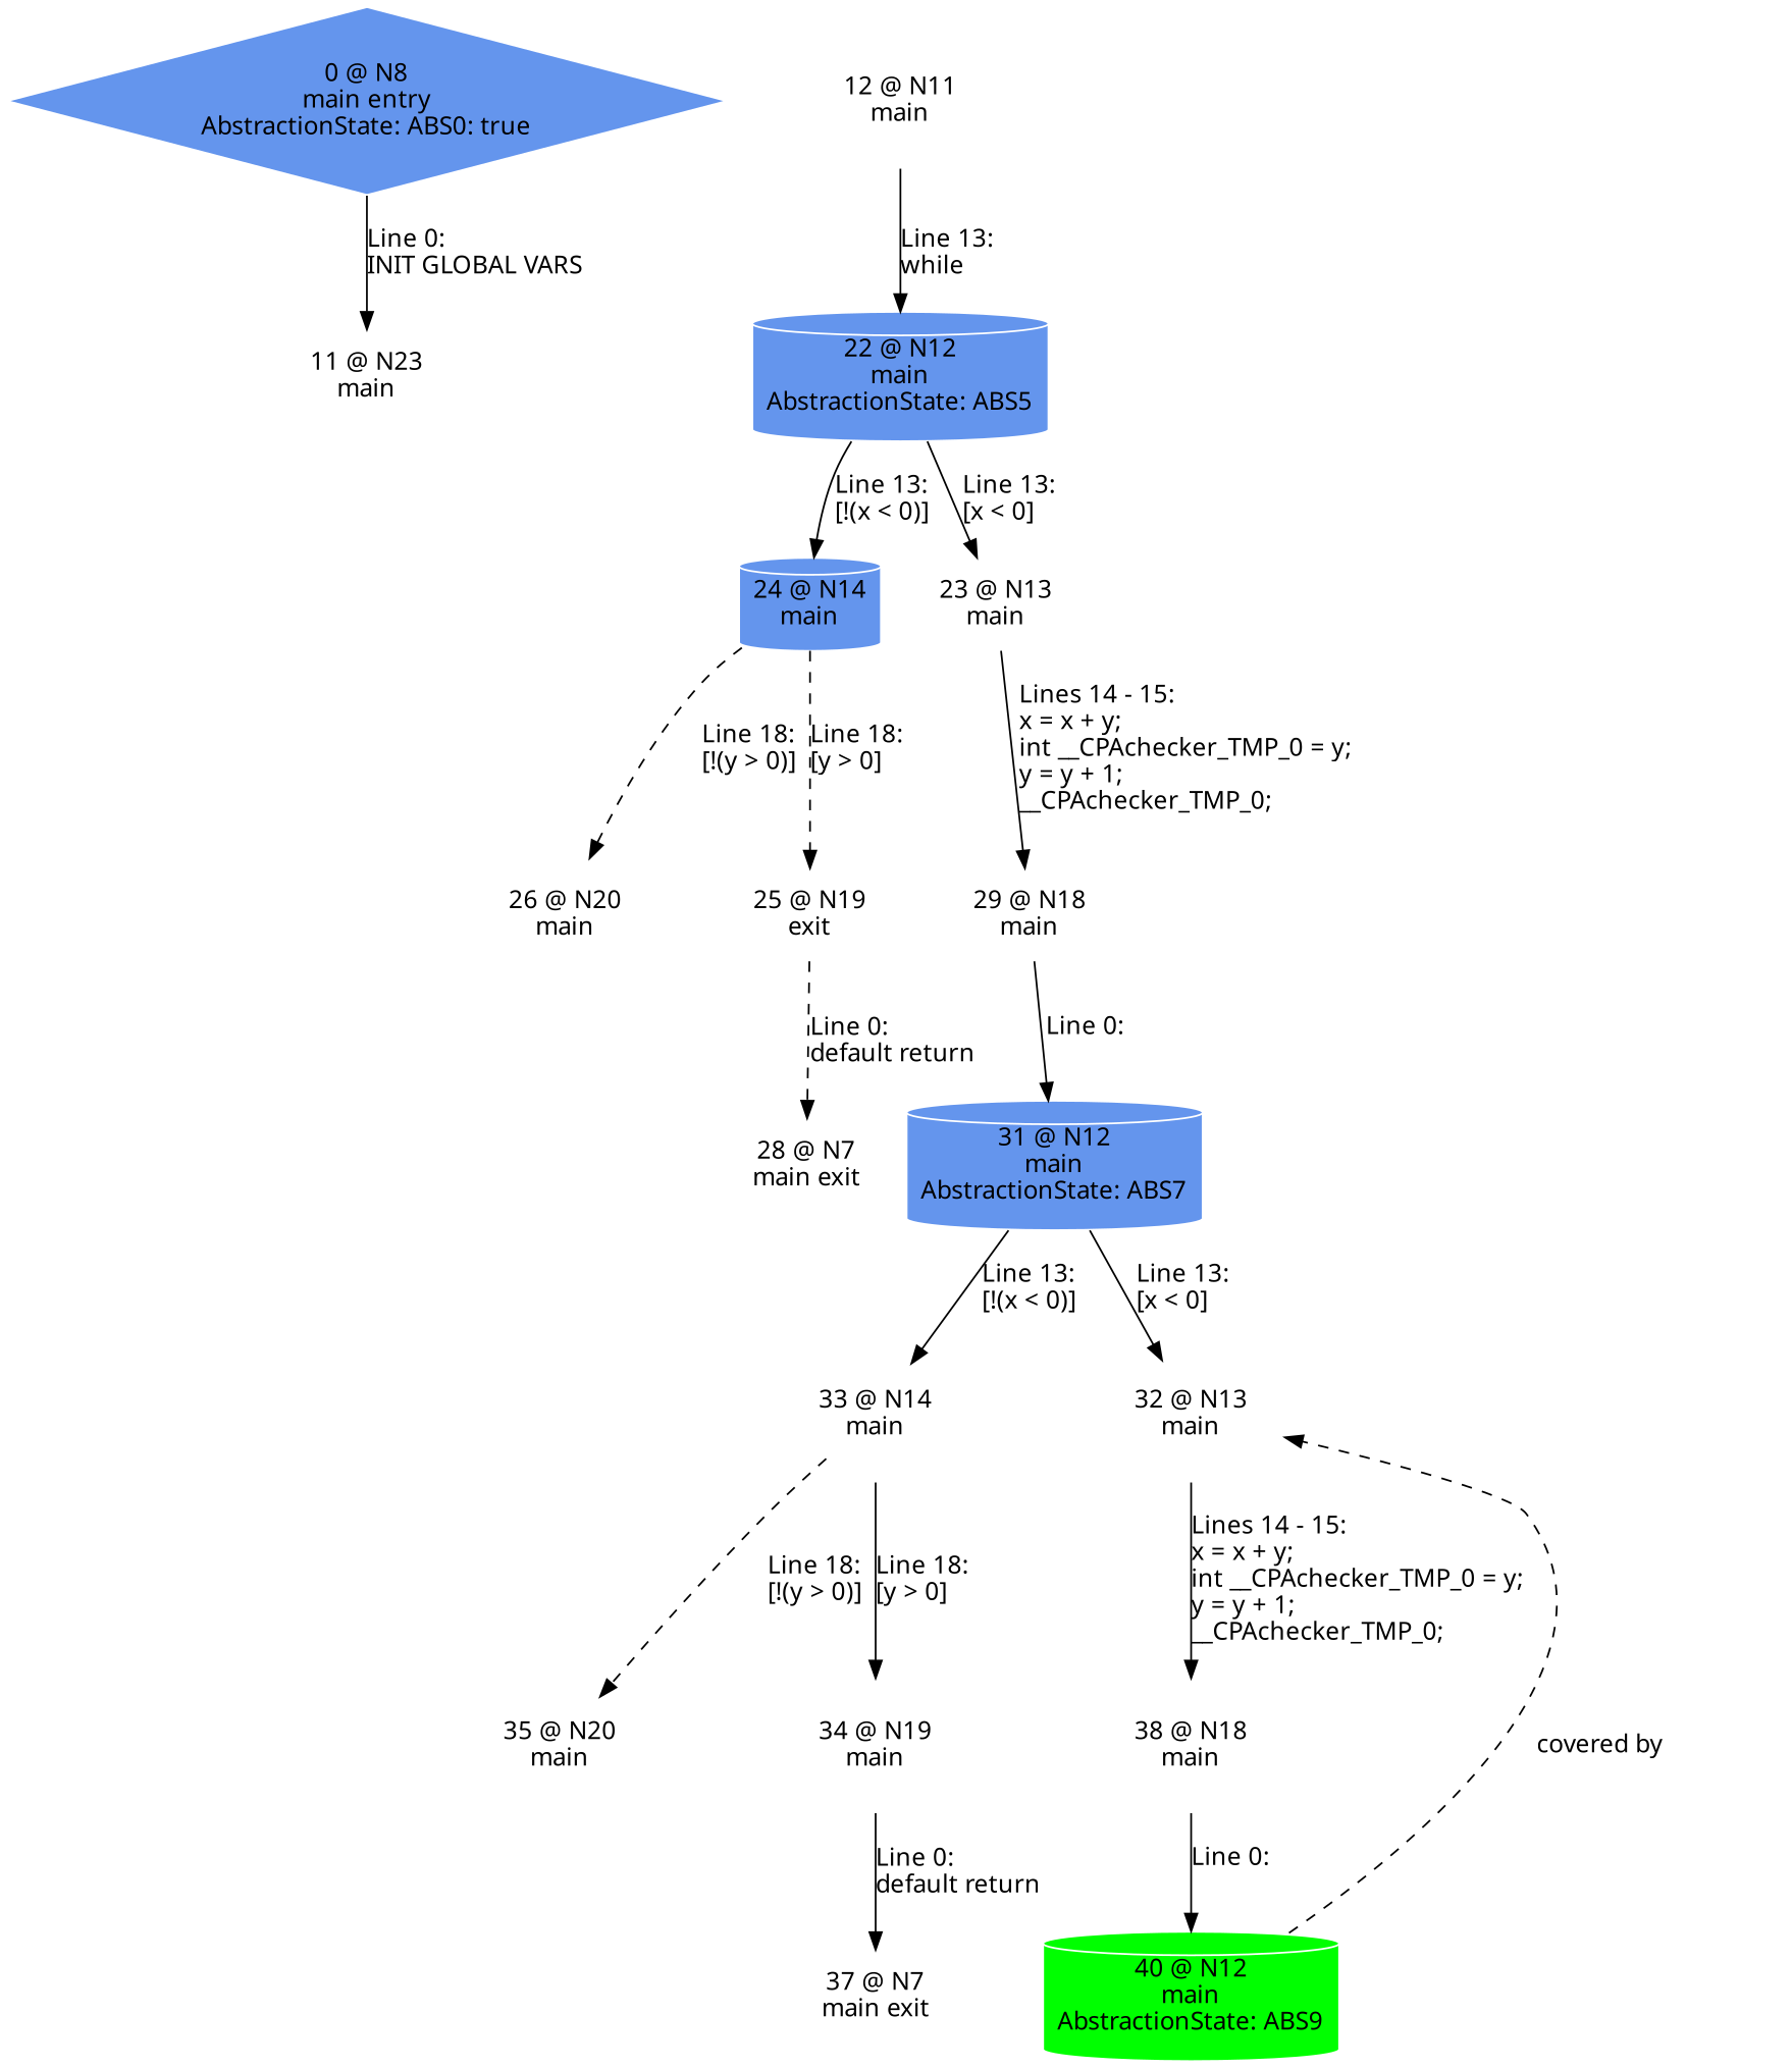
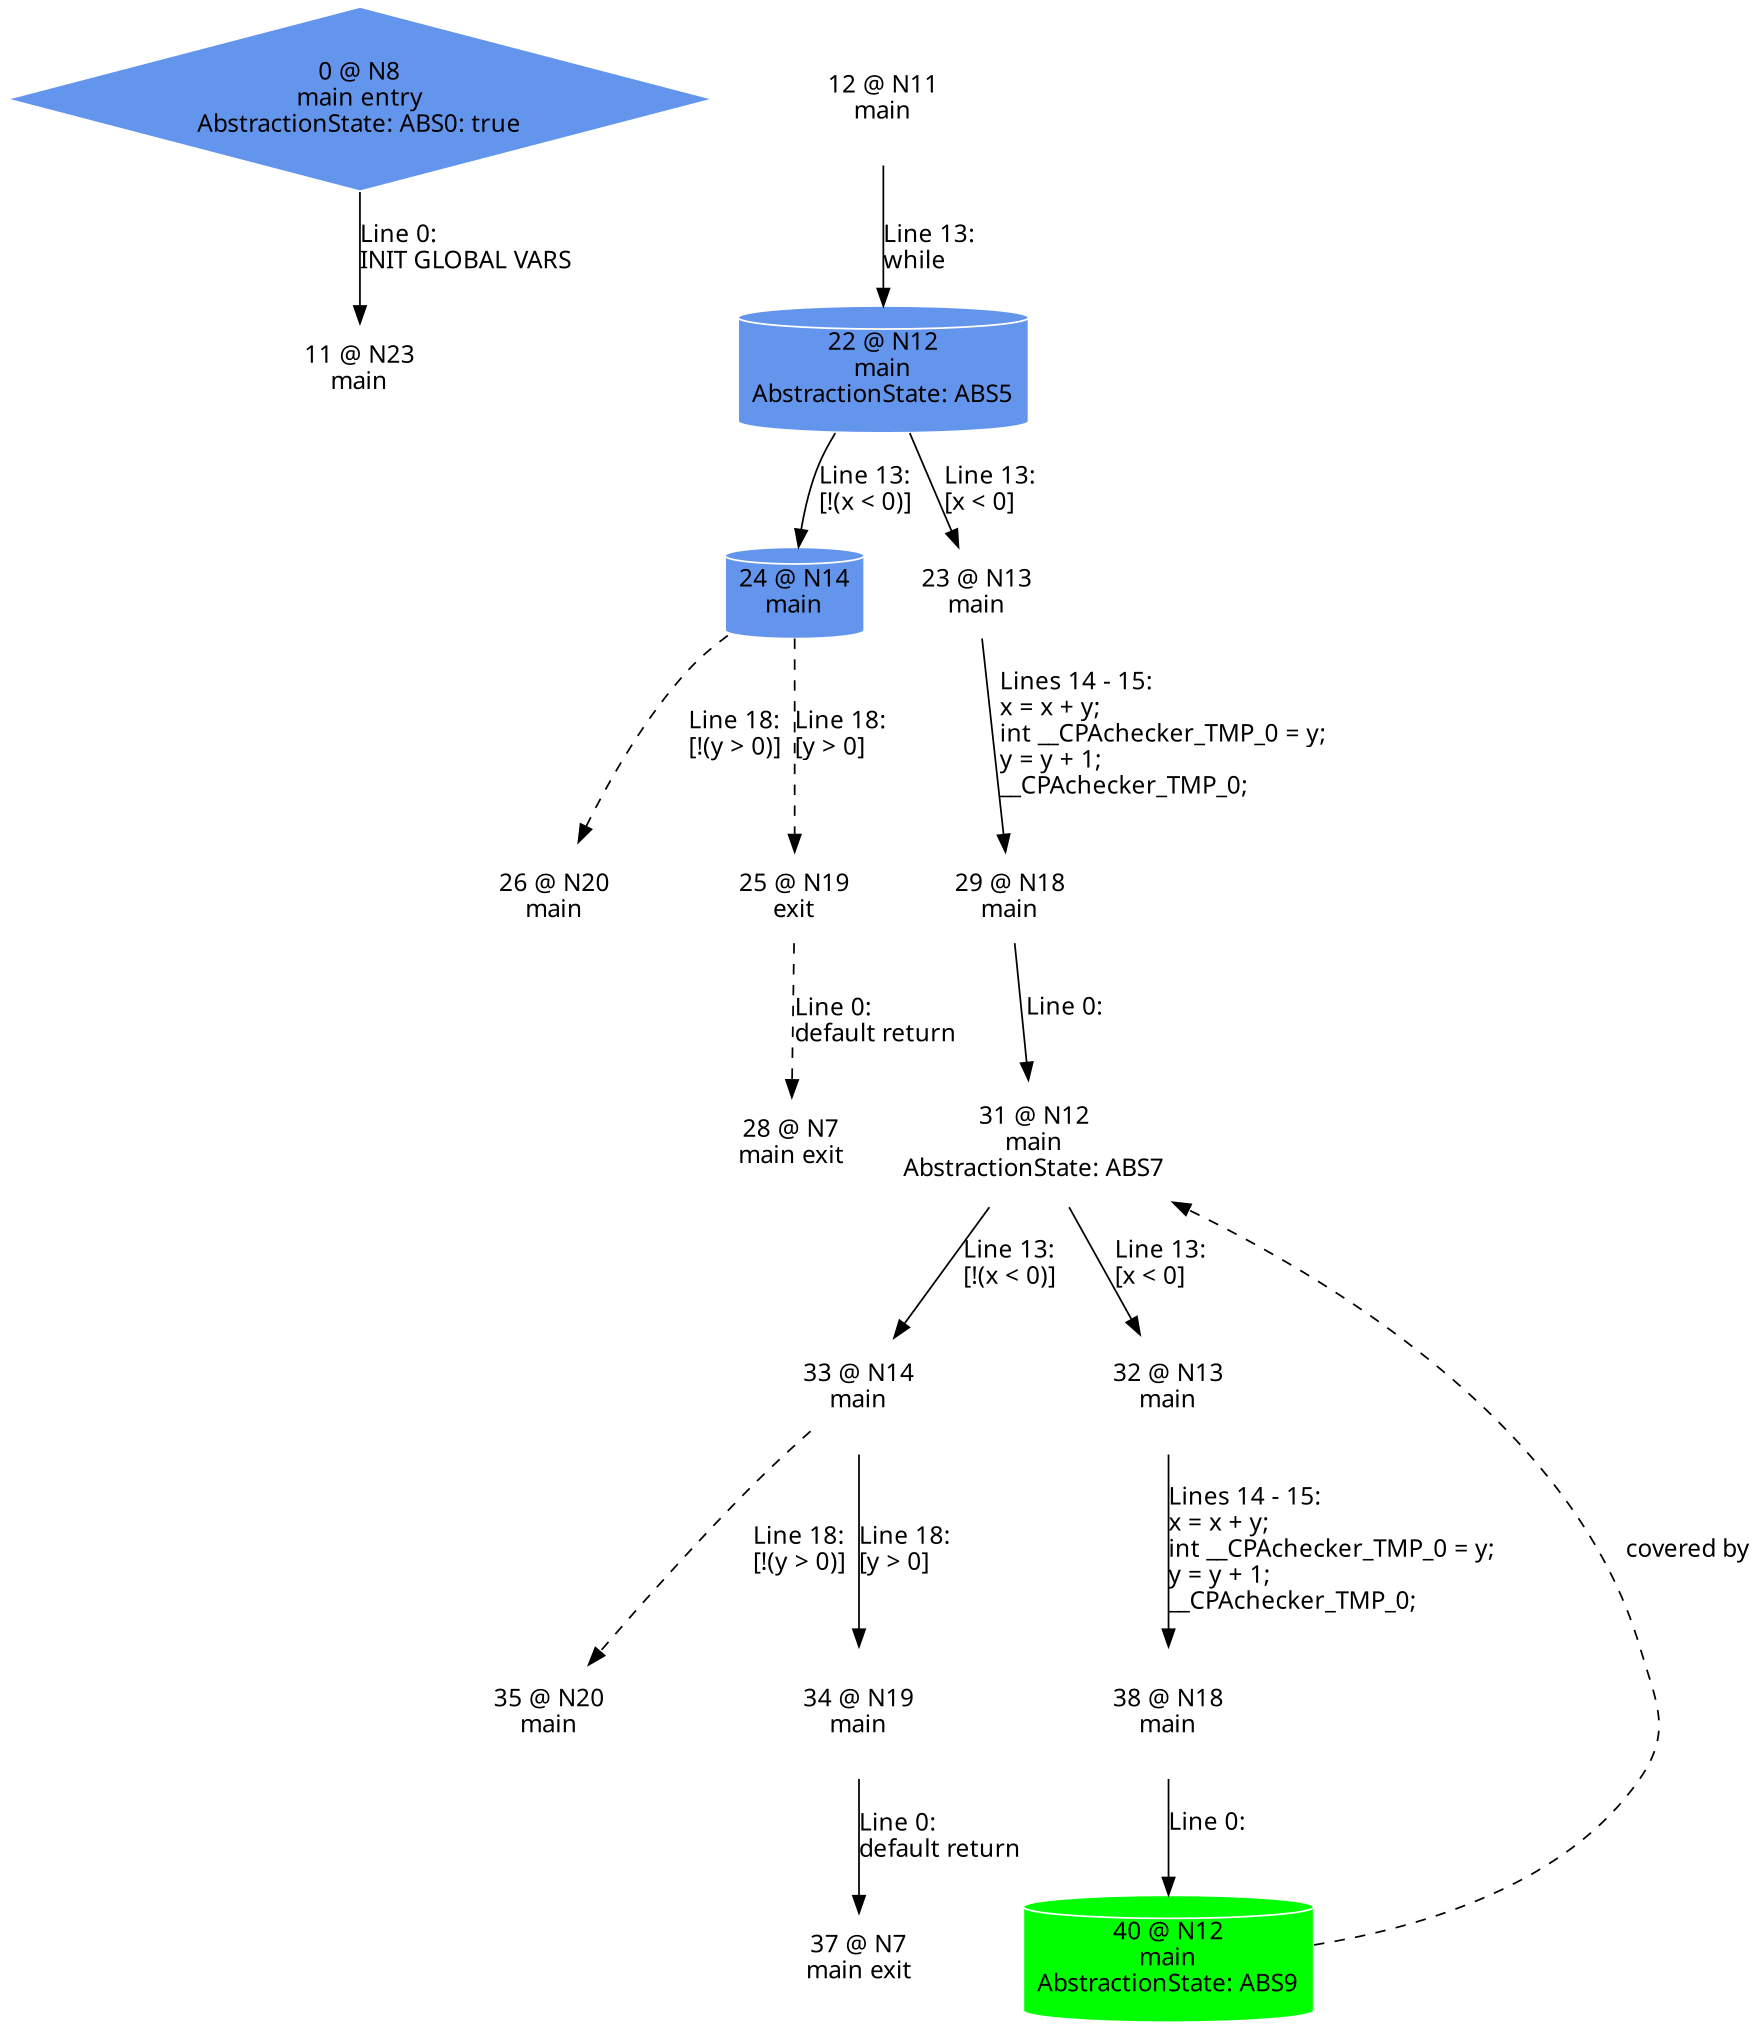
  digraph {
    fontname="Noto Sans"
    node [color=white fontname="Noto Sans" shape=cylinder style=filled]
    edge [fontname="Noto Sans" style=solid]
    n1 [fillcolor=cornflowerblue label="0 @ N8\nmain entry\nAbstractionState: ABS0: true\n" shape=diamond]
    n2 [label="11 @ N23\nmain\n"]
    n3 [label="12 @ N11\nmain\n" shape=diamond]
    n4 [fillcolor=cornflowerblue label="22 @ N12\nmain\nAbstractionState: ABS5\n"]
    n5 [fillcolor=cornflowerblue label="24 @ N14\nmain\n"]
    n6 [label="23 @ N13\nmain\n"]
    n7 [label="26 @ N20\nmain\n" shape=diamond]
    n8 [label="25 @ N19\nexit\n"]
    n9 [label="29 @ N18\nmain\n"]
    n10 [label="28 @ N7\nmain exit\n"]
-   n11 [fillcolor=cornflowerblue label="31 @ N12\nmain\nAbstractionState: ABS7\n"]
+   n11 [fillcolor=white label="31 @ N12\nmain\nAbstractionState: ABS7\n"]
    n12 [label="33 @ N14\nmain\n" shape=diamond]
    n13 [label="32 @ N13\nmain\n" shape=diamond]
    n14 [label="35 @ N20\nmain\n" shape=diamond]
    n15 [label="34 @ N19\nmain\n" shape=diamond]
    n16 [label="38 @ N18\nmain\n" shape=diamond]
    n17 [label="37 @ N7\nmain exit\n"]
    n18 [fillcolor=green label="40 @ N12\nmain\nAbstractionState: ABS9\n"]
    n1 -> n2 [label="Line 0: \lINIT GLOBAL VARS\l"]
    n3 -> n4 [label="Line 13: \lwhile\l"]
    n4 -> n5 [label="Line 13: \l[!(x < 0)]\l"]
    n4 -> n6 [label="Line 13: \l[x < 0]\l"]
    n5 -> n7 [label="Line 18: \l[!(y > 0)]\l" style=dashed]
    n5 -> n8 [label="Line 18: \l[y > 0]\l" style=dashed]
    n6 -> n9 [label="Lines 14 - 15: \lx = x + y;\lint __CPAchecker_TMP_0 = y;\ly = y + 1;\l__CPAchecker_TMP_0;\l"]
    n8 -> n10 [label="Line 0: \ldefault return\l" style=dashed]
    n9 -> n11 [label="Line 0: \l\l"]
    n11 -> n12 [label="Line 13: \l[!(x < 0)]\l"]
    n11 -> n13 [label="Line 13: \l[x < 0]\l"]
    n12 -> n14 [label="Line 18: \l[!(y > 0)]\l" style=dashed]
    n12 -> n15 [label="Line 18: \l[y > 0]\l"]
    n13 -> n16 [label="Lines 14 - 15: \lx = x + y;\lint __CPAchecker_TMP_0 = y;\ly = y + 1;\l__CPAchecker_TMP_0;\l"]
    n15 -> n17 [label="Line 0: \ldefault return\l"]
    n16 -> n18 [label="Line 0: \l\l"]
-   n18 -> n13 [label="covered by" style=dashed weight=0]
+   n18 -> n11 [label="covered by" style=dashed weight=0]
  }
